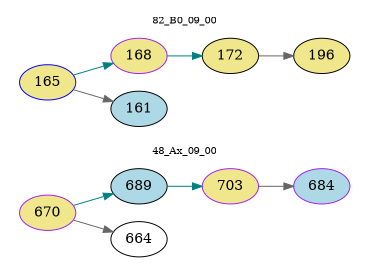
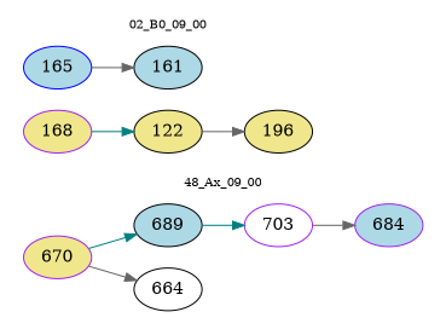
  digraph {
    rankdir=LR
    node [color=black fillcolor=khaki style=filled]
    edge [color=gray40]
    n1 [color=purple label=670]
    n2 [fillcolor=white label=664]
    n3 [fillcolor=lightblue label=689]
-   n4 [color=purple label=703]
+   n4 [color=purple fillcolor=white label=703]
    n5 [color=purple fillcolor=lightblue label=684]
-   n6 [color=blue label=165]
+   n6 [color=blue fillcolor=lightblue label=165]
    n7 [fillcolor=lightblue label=161]
    n8 [color=purple label=168]
-   n9 [label=172]
+   n9 [label=122]
    n10 [label=196]
    subgraph cluster_1 {
      color=white
      fontsize=10
      label="48_Ax_09_00"
      n1
      n2
      n3
      n4
      n5
    }
    subgraph cluster_2 {
      color=white
      fontsize=10
-     label="82_B0_09_00"
+     label="02_B0_09_00"
      n6
      n7
      n8
      n9
      n10
    }
    n1 -> n2
    n1 -> n3 [color=teal]
    n3 -> n4 [color=teal]
    n4 -> n5
    n6 -> n7
-   n6 -> n8 [color=teal]
    n8 -> n9 [color=teal]
    n9 -> n10
  }
